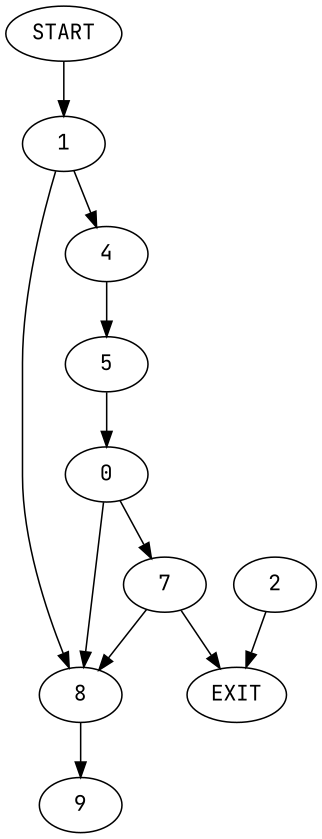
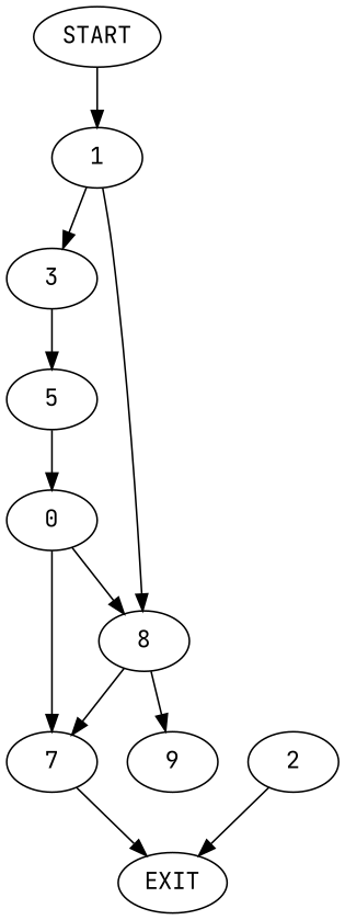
  digraph {
    fontname="JetBrains Mono"
    node [fontname="JetBrains Mono"]
    edge [fontname="JetBrains Mono"]
    n1 [label=START]
    1
-   3 [label=4]
+   3
    8
    n5 [label=EXIT]
    2
    5
    n8 [label=0]
    7
    9
    n1 -> 1
    1 -> 3
    1 -> 8
    3 -> 5
-   7 -> 8
+   8 -> 7
    8 -> 9
    2 -> n5
    5 -> n8
    n8 -> 8
    n8 -> 7
    7 -> n5
  }
